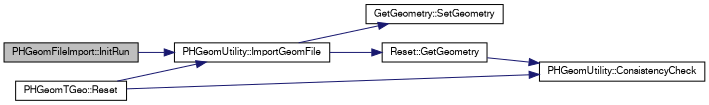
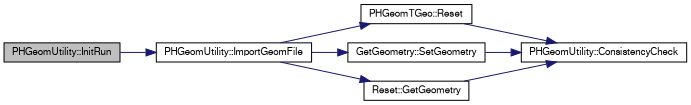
  digraph {
    rankdir=LR
    node [color=black fontname=FreeSans fontsize=10 shape=record]
    edge [color=midnightblue fontname=FreeSans fontsize=10 labelfontname=FreeSans labelfontsize=10 style=solid]
-   n1 [fillcolor=grey75 fontcolor=black height=0.2 label="PHGeomFileImport::InitRun" style=filled width=0.4]
+   n1 [fillcolor=grey75 fontcolor=black height=0.2 label="PHGeomUtility::InitRun" style=filled width=0.4]
    n2 [height=0.2 label="PHGeomUtility::ImportGeomFile" width=0.4]
    n3 [height=0.2 label="PHGeomTGeo::Reset" width=0.4]
    n4 [height=0.2 label="GetGeometry::SetGeometry" width=0.4]
    n5 [height=0.2 label="Reset::GetGeometry" width=0.4]
    n6 [height=0.2 label="PHGeomUtility::ConsistencyCheck" width=0.4]
    n1 -> n2
-   n3 -> n2
+   n2 -> n3
    n2 -> n4
    n2 -> n5
    n3 -> n6
+   n4 -> n6
    n5 -> n6
  }
